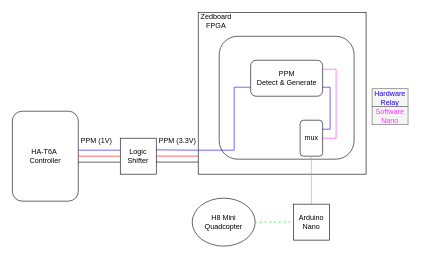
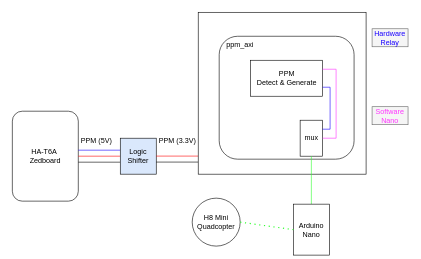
  <mxCell id="0" />
  <mxCell id="1" parent="0" />
- <mxCell id="2" value="HA-T6A&amp;nbsp;&lt;div&gt;Controller&lt;/div&gt;" style="rounded=1;whiteSpace=wrap;html=1;" vertex="1" parent="1"><mxGeometry x="20" y="185" width="110" height="150" as="geometry" /></mxCell>
+ <mxCell id="2" value="HA-T6A&amp;nbsp;&lt;div&gt;Zedboard&lt;/div&gt;" style="rounded=1;whiteSpace=wrap;html=1;" vertex="1" parent="1"><mxGeometry x="20" y="185" width="110" height="150" as="geometry" /></mxCell>
  <mxCell id="3" value="" style="endArrow=none;html=1;rounded=0;strokeColor=#1900FF;" edge="1" parent="1"><mxGeometry width="50" height="50" relative="1" as="geometry"><mxPoint x="130" y="250" as="sourcePoint" /><mxPoint x="200" y="250" as="targetPoint" /></mxGeometry></mxCell>
  <mxCell id="4" value="" style="endArrow=none;html=1;rounded=0;strokeColor=#FF0505;" edge="1" parent="1"><mxGeometry width="50" height="50" relative="1" as="geometry"><mxPoint x="130" y="260" as="sourcePoint" /><mxPoint x="200" y="260" as="targetPoint" /></mxGeometry></mxCell>
  <mxCell id="5" value="" style="endArrow=none;html=1;rounded=0;strokeColor=default;" edge="1" parent="1"><mxGeometry width="50" height="50" relative="1" as="geometry"><mxPoint x="130" y="270" as="sourcePoint" /><mxPoint x="200" y="270" as="targetPoint" /></mxGeometry></mxCell>
- <mxCell id="6" value="PPM (1V)" style="text;html=1;align=center;verticalAlign=middle;resizable=0;points=[];autosize=1;strokeColor=none;fillColor=none;" vertex="1" parent="1"><mxGeometry x="120" y="220" width="80" height="30" as="geometry" /></mxCell>
- <mxCell id="7" value="Logic&lt;br&gt;Shifter" style="whiteSpace=wrap;html=1;aspect=fixed;" vertex="1" parent="1"><mxGeometry x="200" y="230" width="60" height="60" as="geometry" /></mxCell>
+ <mxCell id="6" value="PPM (5V)" style="text;html=1;align=center;verticalAlign=middle;resizable=0;points=[];autosize=1;strokeColor=none;fillColor=none;" vertex="1" parent="1"><mxGeometry x="120" y="220" width="80" height="30" as="geometry" /></mxCell>
+ <mxCell id="7" value="Logic&lt;br&gt;Shifter" style="whiteSpace=wrap;html=1;aspect=fixed;fillColor=#dae8fc;" vertex="1" parent="1"><mxGeometry x="200" y="230" width="60" height="60" as="geometry" /></mxCell>
  <mxCell id="8" value="" style="endArrow=none;html=1;rounded=0;strokeColor=#FF0505;" edge="1" parent="1"><mxGeometry width="50" height="50" relative="1" as="geometry"><mxPoint x="260" y="259.86" as="sourcePoint" /><mxPoint x="330" y="259.86" as="targetPoint" /></mxGeometry></mxCell>
  <mxCell id="9" value="" style="endArrow=none;html=1;rounded=0;strokeColor=default;" edge="1" parent="1"><mxGeometry width="50" height="50" relative="1" as="geometry"><mxPoint x="260" y="269.86" as="sourcePoint" /><mxPoint x="330" y="269.86" as="targetPoint" /></mxGeometry></mxCell>
  <mxCell id="10" value="PPM (3.3V)" style="text;html=1;align=center;verticalAlign=middle;resizable=0;points=[];autosize=1;strokeColor=none;fillColor=none;" vertex="1" parent="1"><mxGeometry x="250" y="220" width="90" height="30" as="geometry" /></mxCell>
  <mxCell id="11" value="" style="rounded=0;whiteSpace=wrap;html=1;" vertex="1" parent="1"><mxGeometry x="330" y="20" width="280" height="270" as="geometry" /></mxCell>
- <mxCell id="12" value="H8 Mini&lt;br&gt;Quadcopter" style="ellipse;whiteSpace=wrap;html=1;aspect=fixed;" vertex="1" parent="1"><mxGeometry x="320" y="330" width="105" height="80" as="geometry" /></mxCell>
+ <mxCell id="12" value="H8 Mini&lt;br&gt;Quadcopter" style="ellipse;whiteSpace=wrap;html=1;aspect=fixed;" vertex="1" parent="1"><mxGeometry x="320" y="330" width="80" height="80" as="geometry" /></mxCell>
  <mxCell id="13" value="" style="rounded=1;whiteSpace=wrap;html=1;" vertex="1" parent="1"><mxGeometry x="365" y="60" width="225" height="205" as="geometry" /></mxCell>
- <mxCell id="14" value="" style="endArrow=none;html=1;rounded=0;strokeColor=#1900FF;entryX=0;entryY=0.75;entryDx=0;entryDy=0;exitX=0.107;exitY=0.981;exitDx=0;exitDy=0;exitPerimeter=0;" edge="1" parent="1" source="10" target="15"><mxGeometry width="50" height="50" relative="1" as="geometry"><mxPoint x="260" y="309.86" as="sourcePoint" /><mxPoint x="425" y="245" as="targetPoint" /><Array as="points"><mxPoint x="330" y="250" /><mxPoint x="390" y="250" /><mxPoint x="390" y="145" /></Array></mxGeometry></mxCell>
- <mxCell id="15" value="PPM&lt;br&gt;Detect &amp;amp; Generate" style="whiteSpace=wrap;html=1;rounded=1;" vertex="1" parent="1"><mxGeometry x="417.5" y="100" width="120" height="60" as="geometry" /></mxCell>
- <mxCell id="16" value="mux" style="whiteSpace=wrap;html=1;rounded=1;" vertex="1" parent="1"><mxGeometry x="500" y="200" width="37.5" height="60" as="geometry" /></mxCell>
+ <mxCell id="15" value="PPM&lt;br&gt;Detect &amp;amp; Generate" style="rounded=0;whiteSpace=wrap;html=1;" vertex="1" parent="1"><mxGeometry x="417.5" y="100" width="120" height="60" as="geometry" /></mxCell>
+ <mxCell id="16" value="mux" style="rounded=0;whiteSpace=wrap;html=1;" vertex="1" parent="1"><mxGeometry x="500" y="200" width="37.5" height="60" as="geometry" /></mxCell>
  <mxCell id="17" value="" style="endArrow=none;html=1;rounded=0;entryX=1;entryY=0.25;entryDx=0;entryDy=0;exitX=1;exitY=0.5;exitDx=0;exitDy=0;strokeColor=#FF33FF;" edge="1" parent="1" source="16" target="15"><mxGeometry width="50" height="50" relative="1" as="geometry"><mxPoint x="430" y="240" as="sourcePoint" /><mxPoint x="480" y="190" as="targetPoint" /><Array as="points"><mxPoint x="560" y="230" /><mxPoint x="560" y="115" /></Array></mxGeometry></mxCell>
  <mxCell id="18" value="" style="endArrow=none;html=1;rounded=0;entryX=1;entryY=0.75;entryDx=0;entryDy=0;exitX=1;exitY=0.25;exitDx=0;exitDy=0;strokeColor=#1900FF;" edge="1" parent="1" source="16" target="15"><mxGeometry width="50" height="50" relative="1" as="geometry"><mxPoint x="450" y="250" as="sourcePoint" /><mxPoint x="500" y="200" as="targetPoint" /><Array as="points"><mxPoint x="550" y="215" /><mxPoint x="550" y="145" /></Array></mxGeometry></mxCell>
  <mxCell id="19" value="" style="endArrow=none;html=1;rounded=0;entryX=0.5;entryY=1;entryDx=0;entryDy=0;strokeColor=#33FF33;exitX=0.5;exitY=0;exitDx=0;exitDy=0;" edge="1" parent="1" source="20" target="16"><mxGeometry width="50" height="50" relative="1" as="geometry"><mxPoint x="520" y="340" as="sourcePoint" /><mxPoint x="460" y="300" as="targetPoint" /></mxGeometry></mxCell>
- <mxCell id="20" value="Arduino&lt;br&gt;Nano" style="whiteSpace=wrap;html=1;aspect=fixed;" vertex="1" parent="1"><mxGeometry x="488.75" y="340" width="60" height="60" as="geometry" /></mxCell>
+ <mxCell id="20" value="Arduino&lt;br&gt;Nano" style="whiteSpace=wrap;html=1;aspect=fixed;" vertex="1" parent="1"><mxGeometry x="488.75" y="340" width="60" height="85" as="geometry" /></mxCell>
  <mxCell id="21" value="" style="endArrow=none;dashed=1;html=1;dashPattern=1 3;strokeWidth=2;rounded=0;exitX=1;exitY=0.5;exitDx=0;exitDy=0;entryX=0;entryY=0.5;entryDx=0;entryDy=0;strokeColor=#33FF33;" edge="1" parent="1" source="12" target="20"><mxGeometry width="50" height="50" relative="1" as="geometry"><mxPoint x="410" y="350" as="sourcePoint" /><mxPoint x="460" y="300" as="targetPoint" /></mxGeometry></mxCell>
- <mxCell id="22" value="Zedboard FPGA" style="text;html=1;align=center;verticalAlign=middle;whiteSpace=wrap;rounded=0;" vertex="1" parent="1"><mxGeometry x="330" y="20" width="60" height="30" as="geometry" /></mxCell>
- <mxCell id="24" value="&lt;font style=&quot;color: rgb(25, 0, 255);&quot;&gt;Hardware&lt;br&gt;Relay&lt;/font&gt;" style="text;html=1;align=center;verticalAlign=middle;whiteSpace=wrap;rounded=0;fillColor=#f5f5f5;strokeColor=#666666;fontColor=#333333;" vertex="1" parent="1"><mxGeometry x="620" y="147.5" width="60" height="30" as="geometry" /></mxCell>
+ <mxCell id="23" value="ppm_axi" style="text;html=1;align=center;verticalAlign=middle;whiteSpace=wrap;rounded=0;" vertex="1" parent="1"><mxGeometry x="370" y="60" width="60" height="30" as="geometry" /></mxCell>
+ <mxCell id="24" value="&lt;font style=&quot;color: rgb(25, 0, 255);&quot;&gt;Hardware&lt;br&gt;Relay&lt;/font&gt;" style="text;html=1;align=center;verticalAlign=middle;whiteSpace=wrap;rounded=0;fillColor=#f5f5f5;strokeColor=#666666;fontColor=#333333;" vertex="1" parent="1"><mxGeometry x="620" y="47.5" width="60" height="30" as="geometry" /></mxCell>
  <mxCell id="25" value="&lt;font style=&quot;color: rgb(255, 51, 255);&quot;&gt;Software&lt;br&gt;Nano&lt;/font&gt;" style="text;html=1;align=center;verticalAlign=middle;whiteSpace=wrap;rounded=0;fillColor=#f5f5f5;strokeColor=#666666;fontColor=#333333;" vertex="1" parent="1"><mxGeometry x="620" y="177.5" width="60" height="30" as="geometry" /></mxCell>
